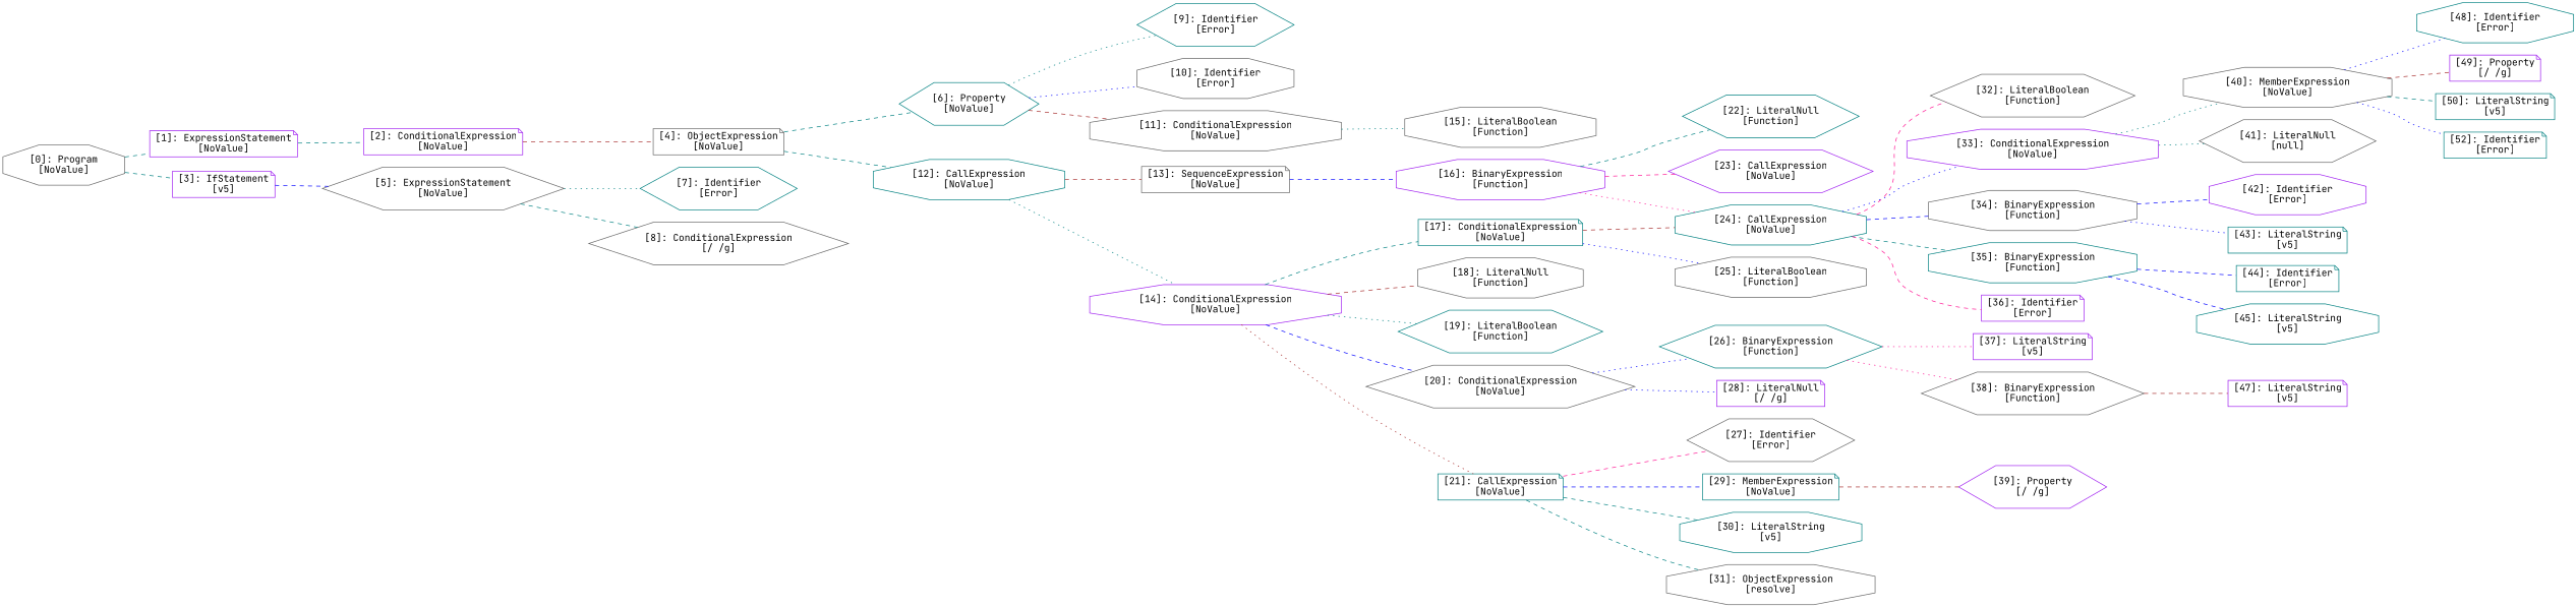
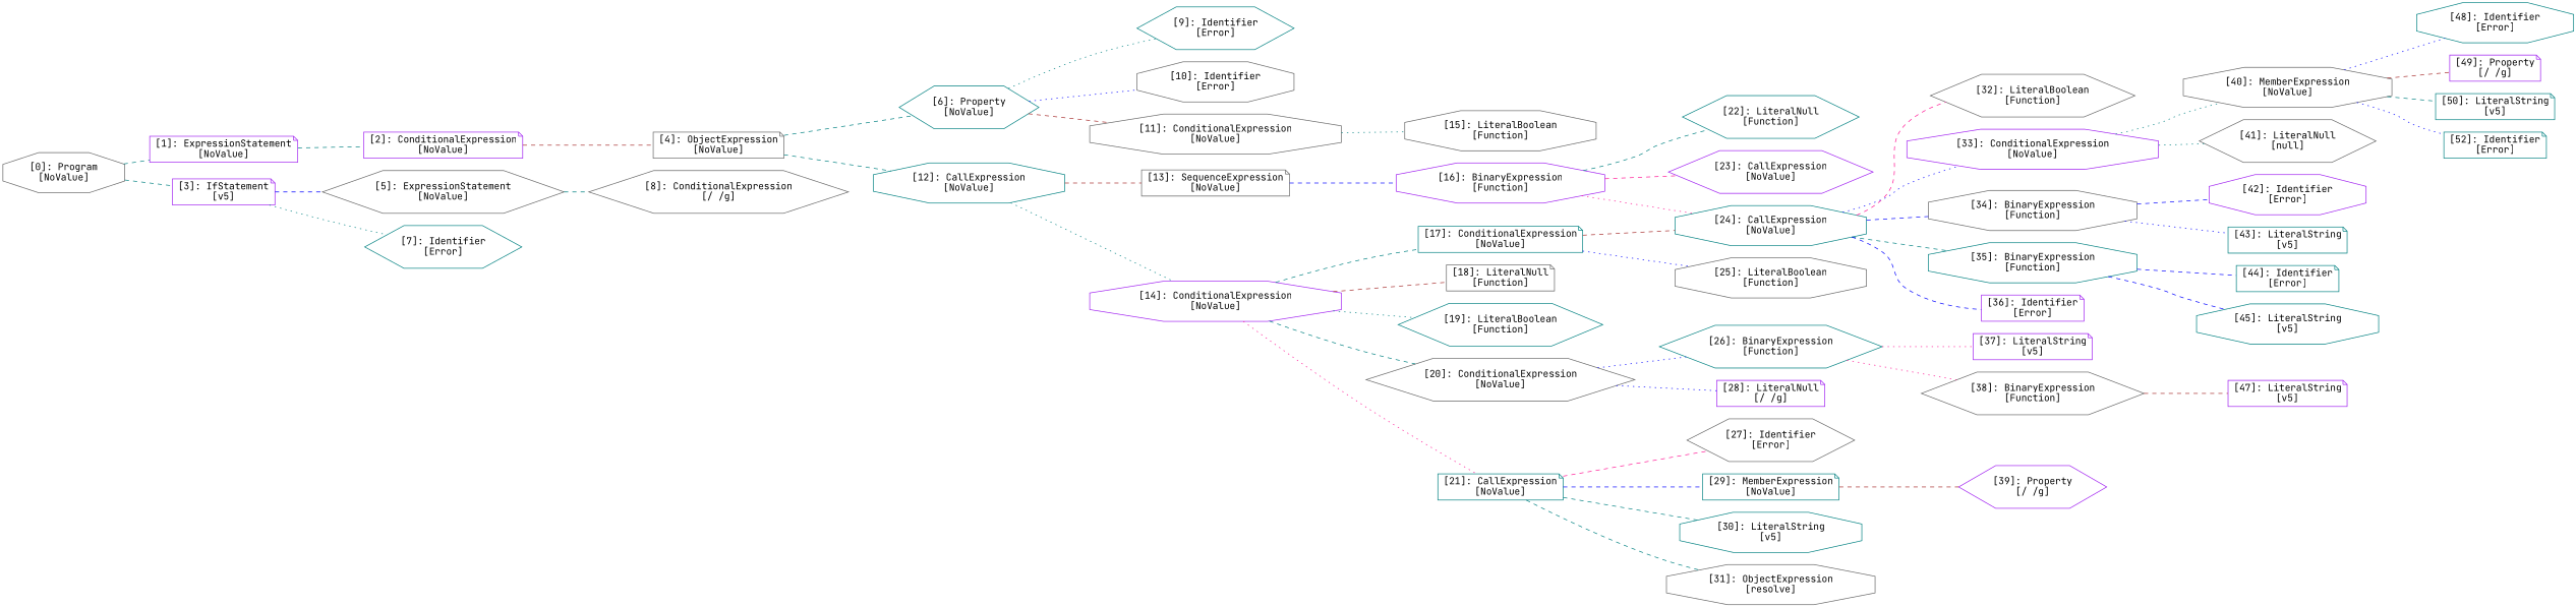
  graph {
    fontname="JetBrains Mono"
    rankdir=LR
    node [color=teal fontname="JetBrains Mono" shape=octagon]
    edge [color=teal fontname="JetBrains Mono" style=dashed]
    n1 [color=gray40 label="[0]: Program\n[NoValue]"]
    n2 [color=purple label="[1]: ExpressionStatement\n[NoValue]" shape=note]
    n3 [color=purple label="[3]: IfStatement\n[v5]" shape=note]
    n4 [color=purple label="[2]: ConditionalExpression\n[NoValue]" shape=note]
    n5 [color=gray40 label="[5]: ExpressionStatement\n[NoValue]" shape=hexagon]
    n6 [color=gray40 label="[4]: ObjectExpression\n[NoValue]" shape=note]
    n7 [label="[6]: Property\n[NoValue]" shape=hexagon]
    n8 [label="[12]: CallExpression\n[NoValue]"]
    n9 [label="[7]: Identifier\n[Error]" shape=hexagon]
    n10 [color=gray40 label="[8]: ConditionalExpression\n[/ /g]" shape=hexagon]
    n11 [label="[9]: Identifier\n[Error]" shape=hexagon]
    n12 [color=gray40 label="[10]: Identifier\n[Error]"]
    n13 [color=gray40 label="[11]: ConditionalExpression\n[NoValue]"]
    n14 [color=gray40 label="[15]: LiteralBoolean\n[Function]"]
    n15 [color=gray40 label="[13]: SequenceExpression\n[NoValue]" shape=note]
    n16 [color=purple label="[14]: ConditionalExpression\n[NoValue]"]
    n17 [color=purple label="[16]: BinaryExpression\n[Function]"]
    n18 [label="[17]: ConditionalExpression\n[NoValue]" shape=note]
-   n19 [color=gray40 label="[18]: LiteralNull\n[Function]"]
+   n19 [color=gray40 label="[18]: LiteralNull\n[Function]" shape=note]
    n20 [label="[19]: LiteralBoolean\n[Function]" shape=hexagon]
    n21 [color=gray40 label="[20]: ConditionalExpression\n[NoValue]" shape=hexagon]
    n22 [label="[21]: CallExpression\n[NoValue]" shape=note]
    n23 [label="[22]: LiteralNull\n[Function]" shape=hexagon]
    n24 [color=purple label="[23]: CallExpression\n[NoValue]" shape=hexagon]
    n25 [label="[24]: CallExpression\n[NoValue]"]
    n26 [color=gray40 label="[25]: LiteralBoolean\n[Function]"]
    n27 [label="[26]: BinaryExpression\n[Function]" shape=hexagon]
    n28 [color=purple label="[28]: LiteralNull\n[/ /g]" shape=note]
    n29 [color=gray40 label="[27]: Identifier\n[Error]" shape=hexagon]
    n30 [label="[29]: MemberExpression\n[NoValue]" shape=note]
    n31 [label="[30]: LiteralString\n[v5]"]
    n32 [color=gray40 label="[31]: ObjectExpression\n[resolve]"]
    n33 [color=gray40 label="[32]: LiteralBoolean\n[Function]" shape=hexagon]
    n34 [color=purple label="[33]: ConditionalExpression\n[NoValue]"]
    n35 [color=gray40 label="[34]: BinaryExpression\n[Function]"]
    n36 [label="[35]: BinaryExpression\n[Function]"]
    n37 [color=purple label="[36]: Identifier\n[Error]" shape=note]
    n38 [color=purple label="[37]: LiteralString\n[v5]" shape=note]
    n39 [color=gray40 label="[38]: BinaryExpression\n[Function]" shape=hexagon]
    n40 [color=purple label="[39]: Property\n[/ /g]" shape=hexagon]
    n41 [color=gray40 label="[40]: MemberExpression\n[NoValue]"]
    n42 [color=gray40 label="[41]: LiteralNull\n[null]" shape=hexagon]
    n43 [color=purple label="[42]: Identifier\n[Error]"]
    n44 [label="[43]: LiteralString\n[v5]" shape=note]
    n45 [label="[44]: Identifier\n[Error]" shape=note]
    n46 [label="[45]: LiteralString\n[v5]"]
    n47 [color=purple label="[47]: LiteralString\n[v5]" shape=note]
    n48 [label="[48]: Identifier\n[Error]"]
    n49 [color=purple label="[49]: Property\n[/ /g]" shape=note]
    n50 [label="[50]: LiteralString\n[v5]" shape=note]
    n51 [label="[52]: Identifier\n[Error]" shape=note]
    n1 -- n2
    n1 -- n3
    n2 -- n4
    n3 -- n5 [color=blue]
    n4 -- n6 [color=brown]
-   n5 -- n9 [style=dotted]
+   n3 -- n9 [style=dotted]
    n5 -- n10
    n6 -- n7
    n6 -- n8
    n7 -- n11 [style=dotted]
    n7 -- n12 [color=blue style=dotted]
    n7 -- n13 [color=brown]
    n8 -- n15 [color=brown]
    n8 -- n16 [style=dotted]
    n13 -- n14 [style=dotted]
    n15 -- n17 [color=blue]
    n16 -- n18
    n16 -- n19 [color=brown]
    n16 -- n20 [style=dotted]
-   n16 -- n21 [color=blue]
-   n16 -- n22 [color=brown style=dotted]
+   n16 -- n21
+   n16 -- n22 [color=deeppink style=dotted]
    n17 -- n23
    n17 -- n24 [color=deeppink]
    n17 -- n25 [color=deeppink style=dotted]
    n18 -- n25 [color=brown]
    n18 -- n26 [color=blue style=dotted]
    n21 -- n27 [color=blue style=dotted]
    n21 -- n28 [color=blue style=dotted]
    n22 -- n29 [color=deeppink]
    n22 -- n30 [color=blue]
    n22 -- n31
    n22 -- n32
    n25 -- n33 [color=deeppink]
    n25 -- n34 [color=blue style=dotted]
    n25 -- n35 [color=blue]
    n25 -- n36
-   n25 -- n37 [color=deeppink]
+   n25 -- n37 [color=blue]
    n27 -- n38 [color=deeppink style=dotted]
    n27 -- n39 [color=deeppink style=dotted]
    n30 -- n40 [color=brown]
    n34 -- n41 [style=dotted]
    n34 -- n42 [style=dotted]
    n35 -- n43 [color=blue]
    n35 -- n44 [color=blue style=dotted]
    n36 -- n45 [color=blue]
    n36 -- n46 [color=blue]
    n39 -- n47 [color=brown]
    n41 -- n48 [color=blue style=dotted]
    n41 -- n49 [color=brown]
    n41 -- n50
    n41 -- n51 [color=blue style=dotted]
  }
